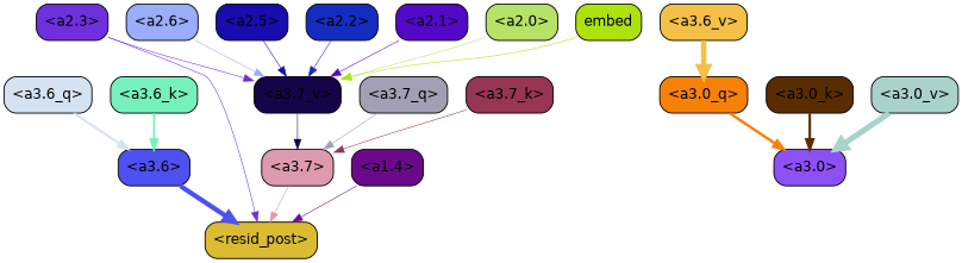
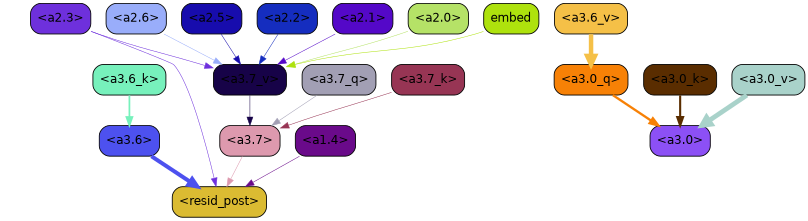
  strict digraph {
    splines=true
    node [color=black fontname=Helvetica shape=box style="filled, rounded"]
    edge [color="#6e30dc" penwidth=0.6]
    "<a3.7>" [fillcolor="#dd99ae"]
    "<resid_post>" [fillcolor="#dbbb32"]
    "<a3.6>" [fillcolor="#4d51ef"]
    "<a3.0>" [fillcolor="#8c50f5"]
    "<a2.3>" [fillcolor="#6e30dc"]
    "<a3.7_v>" [fillcolor="#170348"]
    "<a1.4>" [fillcolor="#6a0a8a"]
    "<a3.7_q>" [fillcolor="#a29fb4"]
-   "<a3.6_q>" [fillcolor="#d4e2f1"]
    "<a3.0_q>" [fillcolor="#f78106"]
    "<a3.7_k>" [fillcolor="#973554"]
    "<a3.6_k>" [fillcolor="#77f1bc"]
    "<a3.0_k>" [fillcolor="#5a2d00"]
    "<a3.6_v>" [fillcolor="#f5c047"]
    "<a3.0_v>" [fillcolor="#a9d2ca"]
    "<a2.6>" [fillcolor="#99adfa"]
    "<a2.5>" [fillcolor="#170cad"]
    "<a2.2>" [fillcolor="#152dbf"]
    "<a2.1>" [fillcolor="#5408c8"]
    "<a2.0>" [fillcolor="#b5e267"]
    embed [fillcolor="#aee20d"]
    "<a3.7>" -> "<resid_post>" [color="#dd99ae"]
    "<a3.6>" -> "<resid_post>" [color="#4d51ef" penwidth=4.751612067222595]
    "<a2.3>" -> "<resid_post>"
    "<a2.3>" -> "<a3.7_v>"
    "<a3.7_v>" -> "<a3.7>" [color="#170348"]
    "<a1.4>" -> "<resid_post>" [color="#6a0a8a"]
    "<a3.7_q>" -> "<a3.7>" [color="#a29fb4"]
-   "<a3.6_q>" -> "<a3.6>" [color="#d4e2f1" penwidth=2.091020345687866]
    "<a3.0_q>" -> "<a3.0>" [color="#f78106" penwidth=2.7421876192092896]
    "<a3.7_k>" -> "<a3.7>" [color="#973554"]
    "<a3.6_k>" -> "<a3.6>" [color="#77f1bc" penwidth=2.048597991466522]
    "<a3.0_k>" -> "<a3.0>" [color="#5a2d00" penwidth=2.476402521133423]
    "<a3.6_v>" -> "<a3.0_q>" [color="#f5c047" penwidth=5.2550448179244995]
    "<a3.0_v>" -> "<a3.0>" [color="#a9d2ca" penwidth=5.652270674705505]
    "<a2.6>" -> "<a3.7_v>" [color="#99adfa"]
    "<a2.5>" -> "<a3.7_v>" [color="#170cad"]
    "<a2.2>" -> "<a3.7_v>" [color="#152dbf"]
    "<a2.1>" -> "<a3.7_v>" [color="#5408c8"]
    "<a2.0>" -> "<a3.7_v>" [color="#b5e267"]
    embed -> "<a3.7_v>" [color="#aee20d"]
  }
